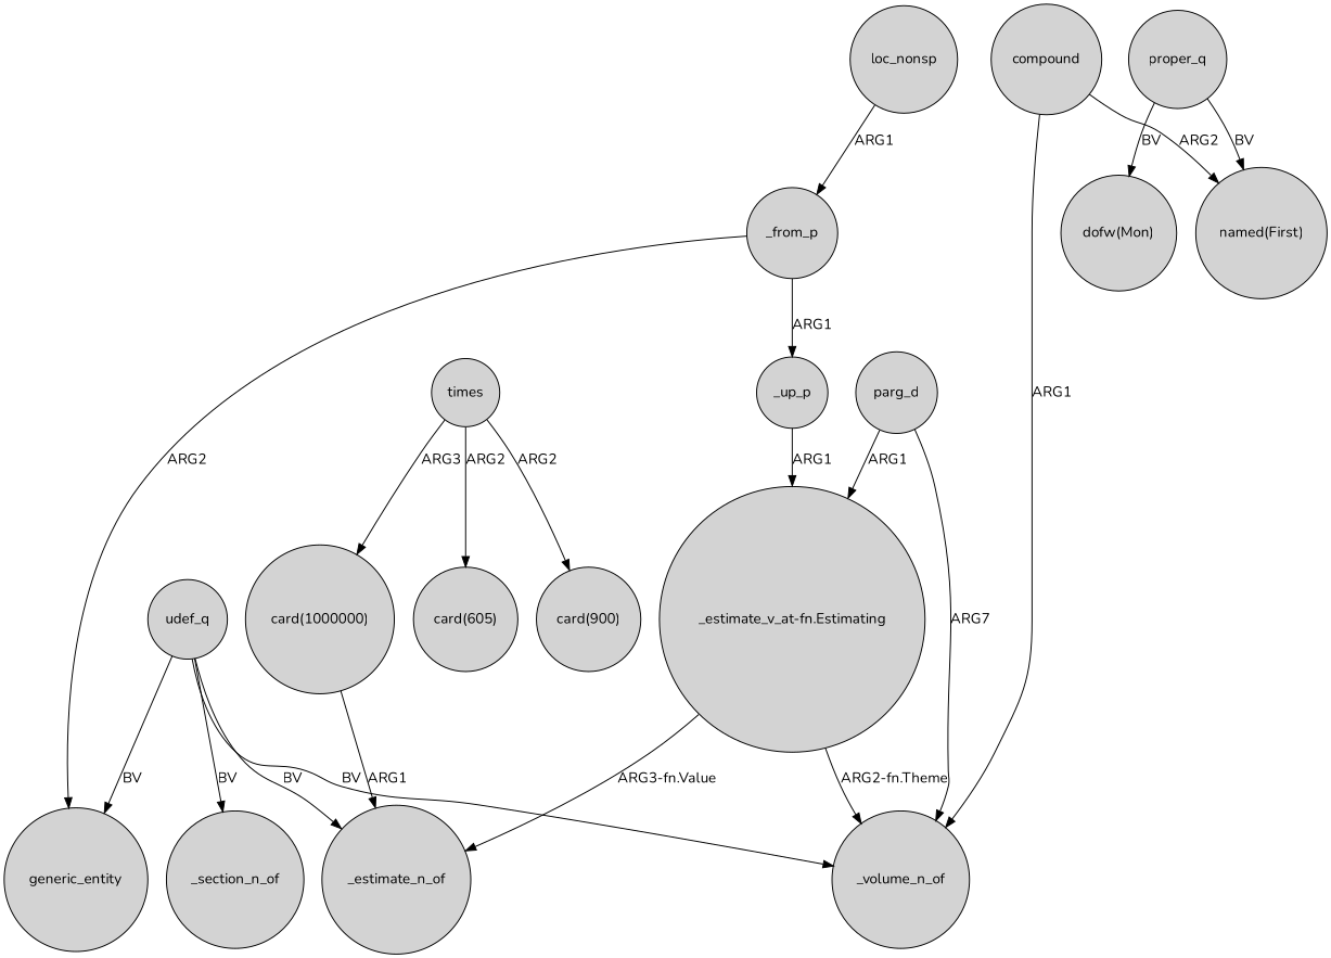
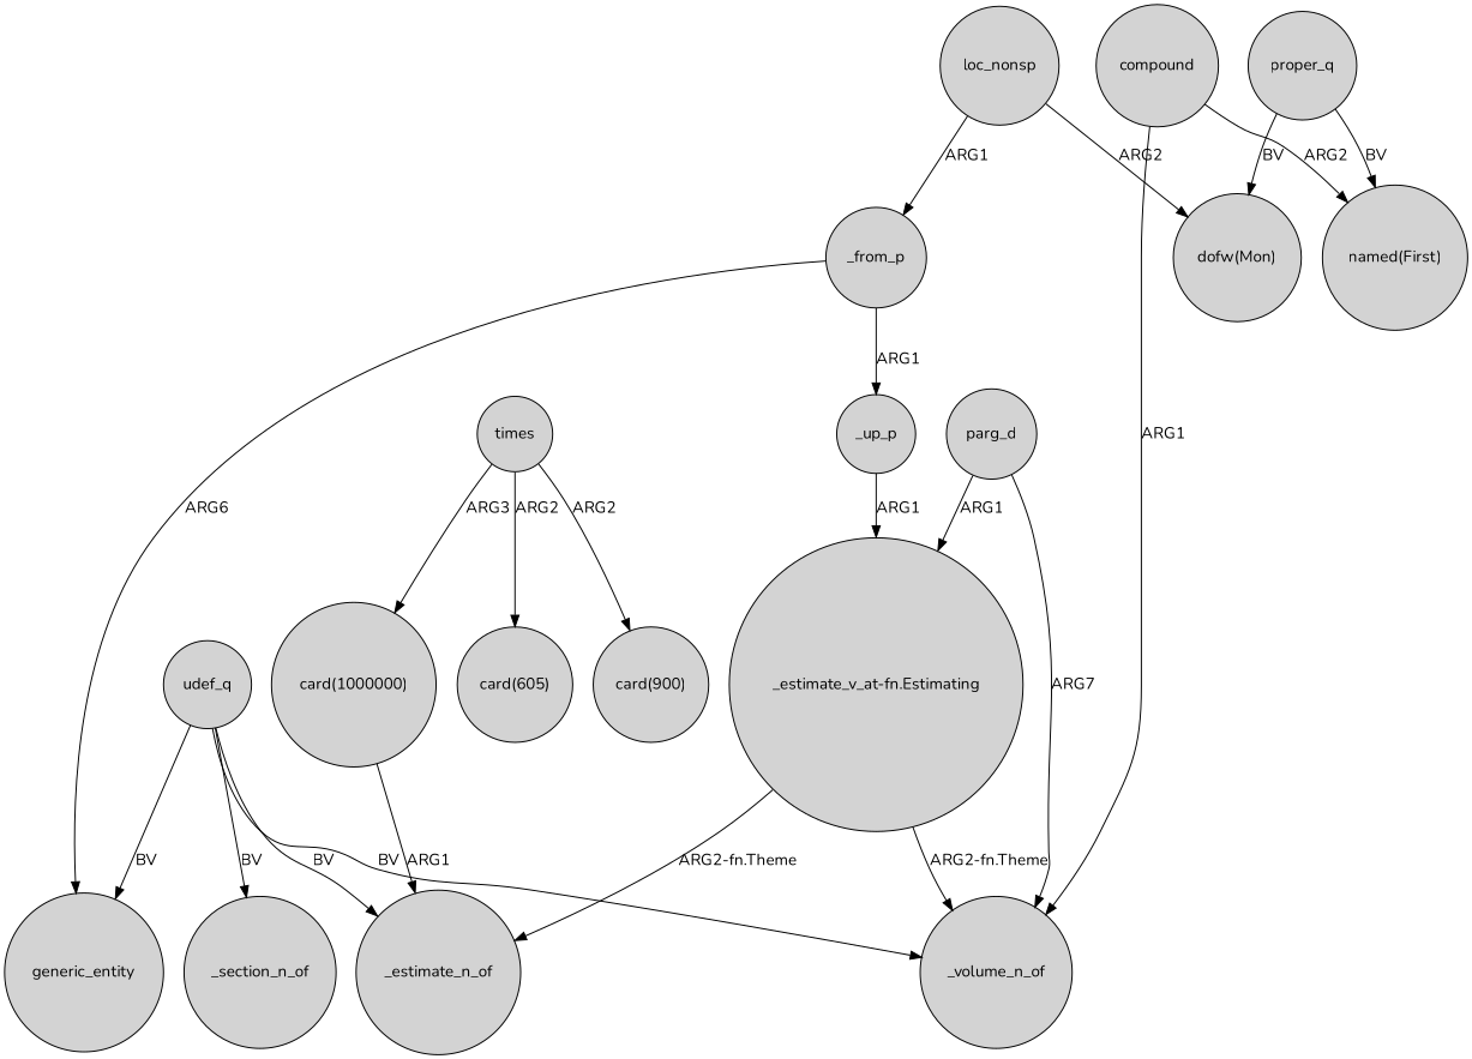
  digraph {
    fontname=Nunito
    node [fontname=Nunito shape=circle style=filled]
    edge [fontname=Nunito]
    n1 [label=_estimate_n_of]
    "card(1000000)"
    udef_q
    generic_entity
    _volume_n_of
    _section_n_of
    compound
    "named(First)"
    proper_q
    "dofw(Mon)"
    _from_p
    _up_p
    "_estimate_v_at-fn.Estimating"
    times
    "card(605)"
    "card(900)"
    parg_d
    loc_nonsp
    "card(1000000)" -> n1 [label=ARG1]
    udef_q -> n1 [label=BV]
    udef_q -> generic_entity [label=BV]
    udef_q -> _volume_n_of [label=BV]
    udef_q -> _section_n_of [label=BV]
    compound -> _volume_n_of [label=ARG1]
    compound -> "named(First)" [label=ARG2]
    proper_q -> "named(First)" [label=BV]
    proper_q -> "dofw(Mon)" [label=BV]
-   _from_p -> generic_entity [label=ARG2]
+   _from_p -> generic_entity [label=ARG6]
    _from_p -> _up_p [label=ARG1]
    _up_p -> "_estimate_v_at-fn.Estimating" [label=ARG1]
-   "_estimate_v_at-fn.Estimating" -> n1 [label="ARG3-fn.Value"]
+   "_estimate_v_at-fn.Estimating" -> n1 [label="ARG2-fn.Theme"]
    "_estimate_v_at-fn.Estimating" -> _volume_n_of [label="ARG2-fn.Theme"]
    times -> "card(1000000)" [label=ARG3]
    times -> "card(605)" [label=ARG2]
    times -> "card(900)" [label=ARG2]
    parg_d -> _volume_n_of [label=ARG7]
    parg_d -> "_estimate_v_at-fn.Estimating" [label=ARG1]
+   loc_nonsp -> "dofw(Mon)" [label=ARG2]
    loc_nonsp -> _from_p [label=ARG1]
  }
